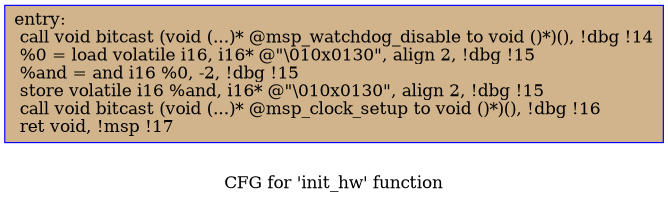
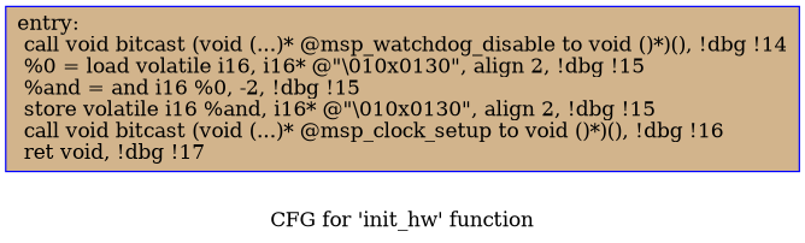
  digraph {
    label="CFG for 'init_hw' function"
-   n1 [label="{entry:\l  call void bitcast (void (...)* @msp_watchdog_disable to void ()*)(), !dbg !14\l  %0 = load volatile i16, i16* @\"\\010x0130\", align 2, !dbg !15\l  %and = and i16 %0, -2, !dbg !15\l  store volatile i16 %and, i16* @\"\\010x0130\", align 2, !dbg !15\l  call void bitcast (void (...)* @msp_clock_setup to void ()*)(), !dbg !16\l  ret void, !msp !17\l}" shape=record style=filled fillcolor=tan color=blue]
+   n1 [label="{entry:\l  call void bitcast (void (...)* @msp_watchdog_disable to void ()*)(), !dbg !14\l  %0 = load volatile i16, i16* @\"\\010x0130\", align 2, !dbg !15\l  %and = and i16 %0, -2, !dbg !15\l  store volatile i16 %and, i16* @\"\\010x0130\", align 2, !dbg !15\l  call void bitcast (void (...)* @msp_clock_setup to void ()*)(), !dbg !16\l  ret void, !dbg !17\l}" shape=record style=filled fillcolor=tan color=blue]
  }
